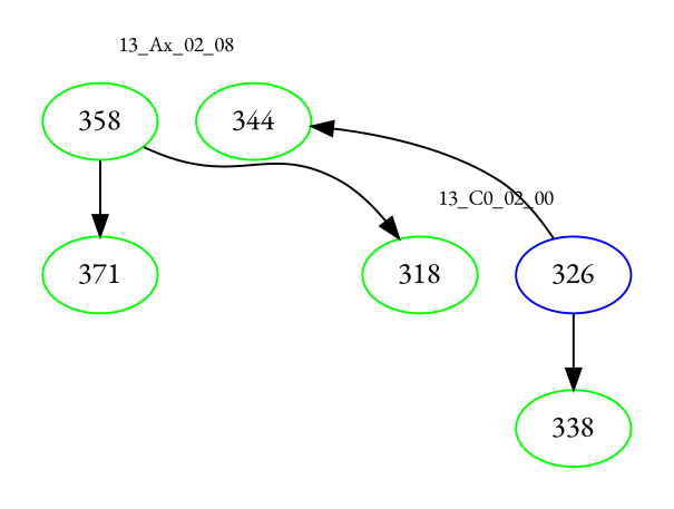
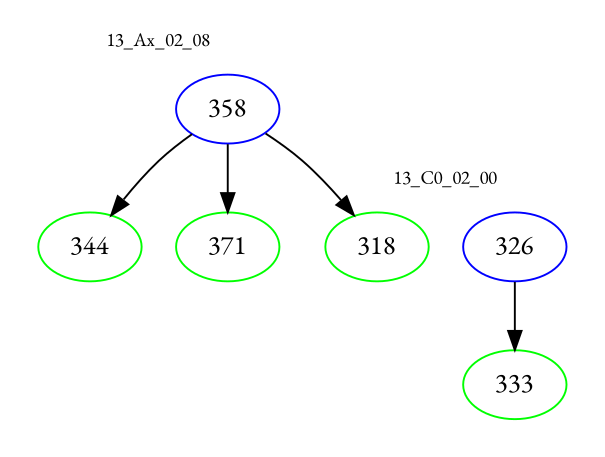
  digraph {
    fontname="EB Garamond"
    node [color=green fontname="EB Garamond"]
    edge [color=black fontname="EB Garamond"]
-   n1 [label=358]
+   n1 [color=blue label=358]
    n2 [label=344]
    n3 [label=371]
    n4 [color=blue label=326]
    n5 [label=318]
-   n6 [label=338]
+   n6 [label=333]
    subgraph cluster_1 {
      color=white
      fontsize=10
      label="13_Ax_02_08"
      n1
      n2
      n3
    }
    subgraph cluster_2 {
      color=white
      fontsize=10
      label="13_C0_02_00"
      n4
      n5
      n6
    }
-   n4 -> n2
+   n1 -> n2
    n1 -> n3
    n1 -> n5
    n4 -> n6
  }
